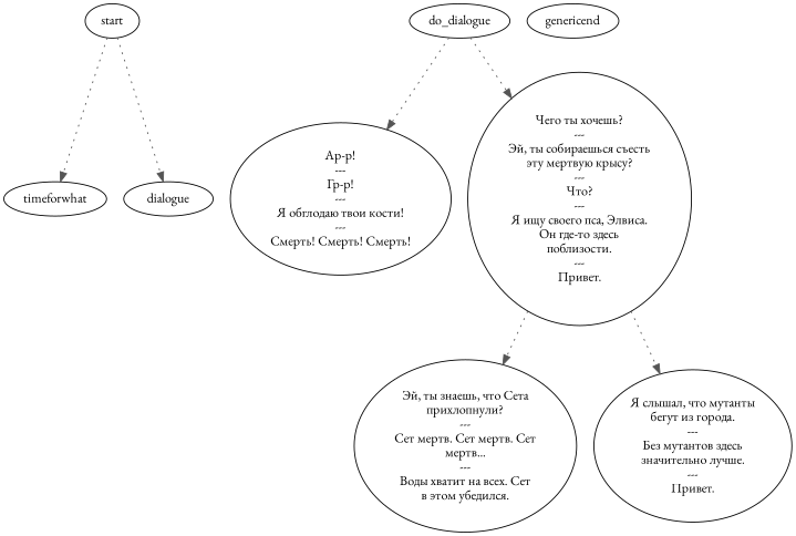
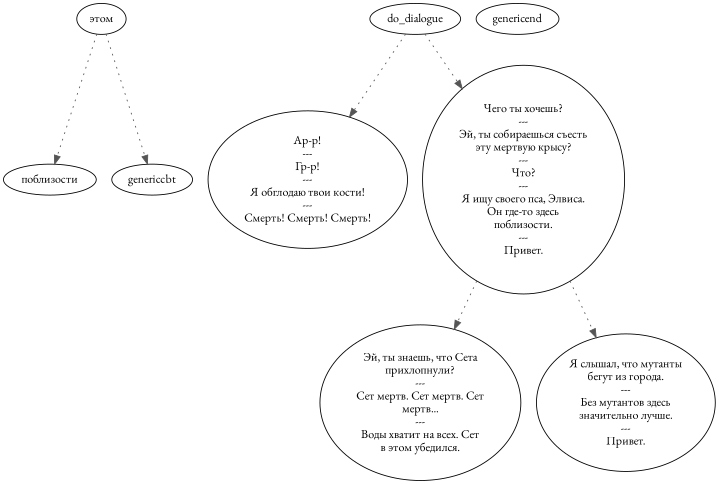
  digraph {
    fontname="EB Garamond"
    node [color="#000000" fillcolor="#FFFFFF" fontname="EB Garamond" style=filled]
    edge [color="#555555" fontname="EB Garamond" style=dotted]
-   start
-   timeforwhat
-   genericcbt [label=dialogue]
+   start [label="этом"]
+   timeforwhat [label="поблизости"]
+   genericcbt
    n4 [label="Ар-р!\n---\nГр-р!\n---\nЯ обглодаю твои кости!\n---\nСмерть! Смерть! Смерть!"]
    do_dialogue
    n6 [label="Чего ты хочешь?\n---\nЭй, ты собираешься съесть\nэту мертвую крысу?\n---\nЧто?\n---\nЯ ищу своего пса, Элвиса.\nОн где-то здесь\nпоблизости.\n---\nПривет."]
    n7 [label="Эй, ты знаешь, что Сета\nприхлопнули?\n---\nСет мертв. Сет мертв. Сет\nмертв...\n---\nВоды хватит на всех. Сет\nв этом убедился."]
    n8 [label="Я слышал, что мутанты\nбегут из города.\n---\nБез мутантов здесь\nзначительно лучше.\n---\nПривет."]
    genericend
    start -> timeforwhat
    start -> genericcbt
    do_dialogue -> n4
    do_dialogue -> n6
    n6 -> n7
    n6 -> n8
  }
